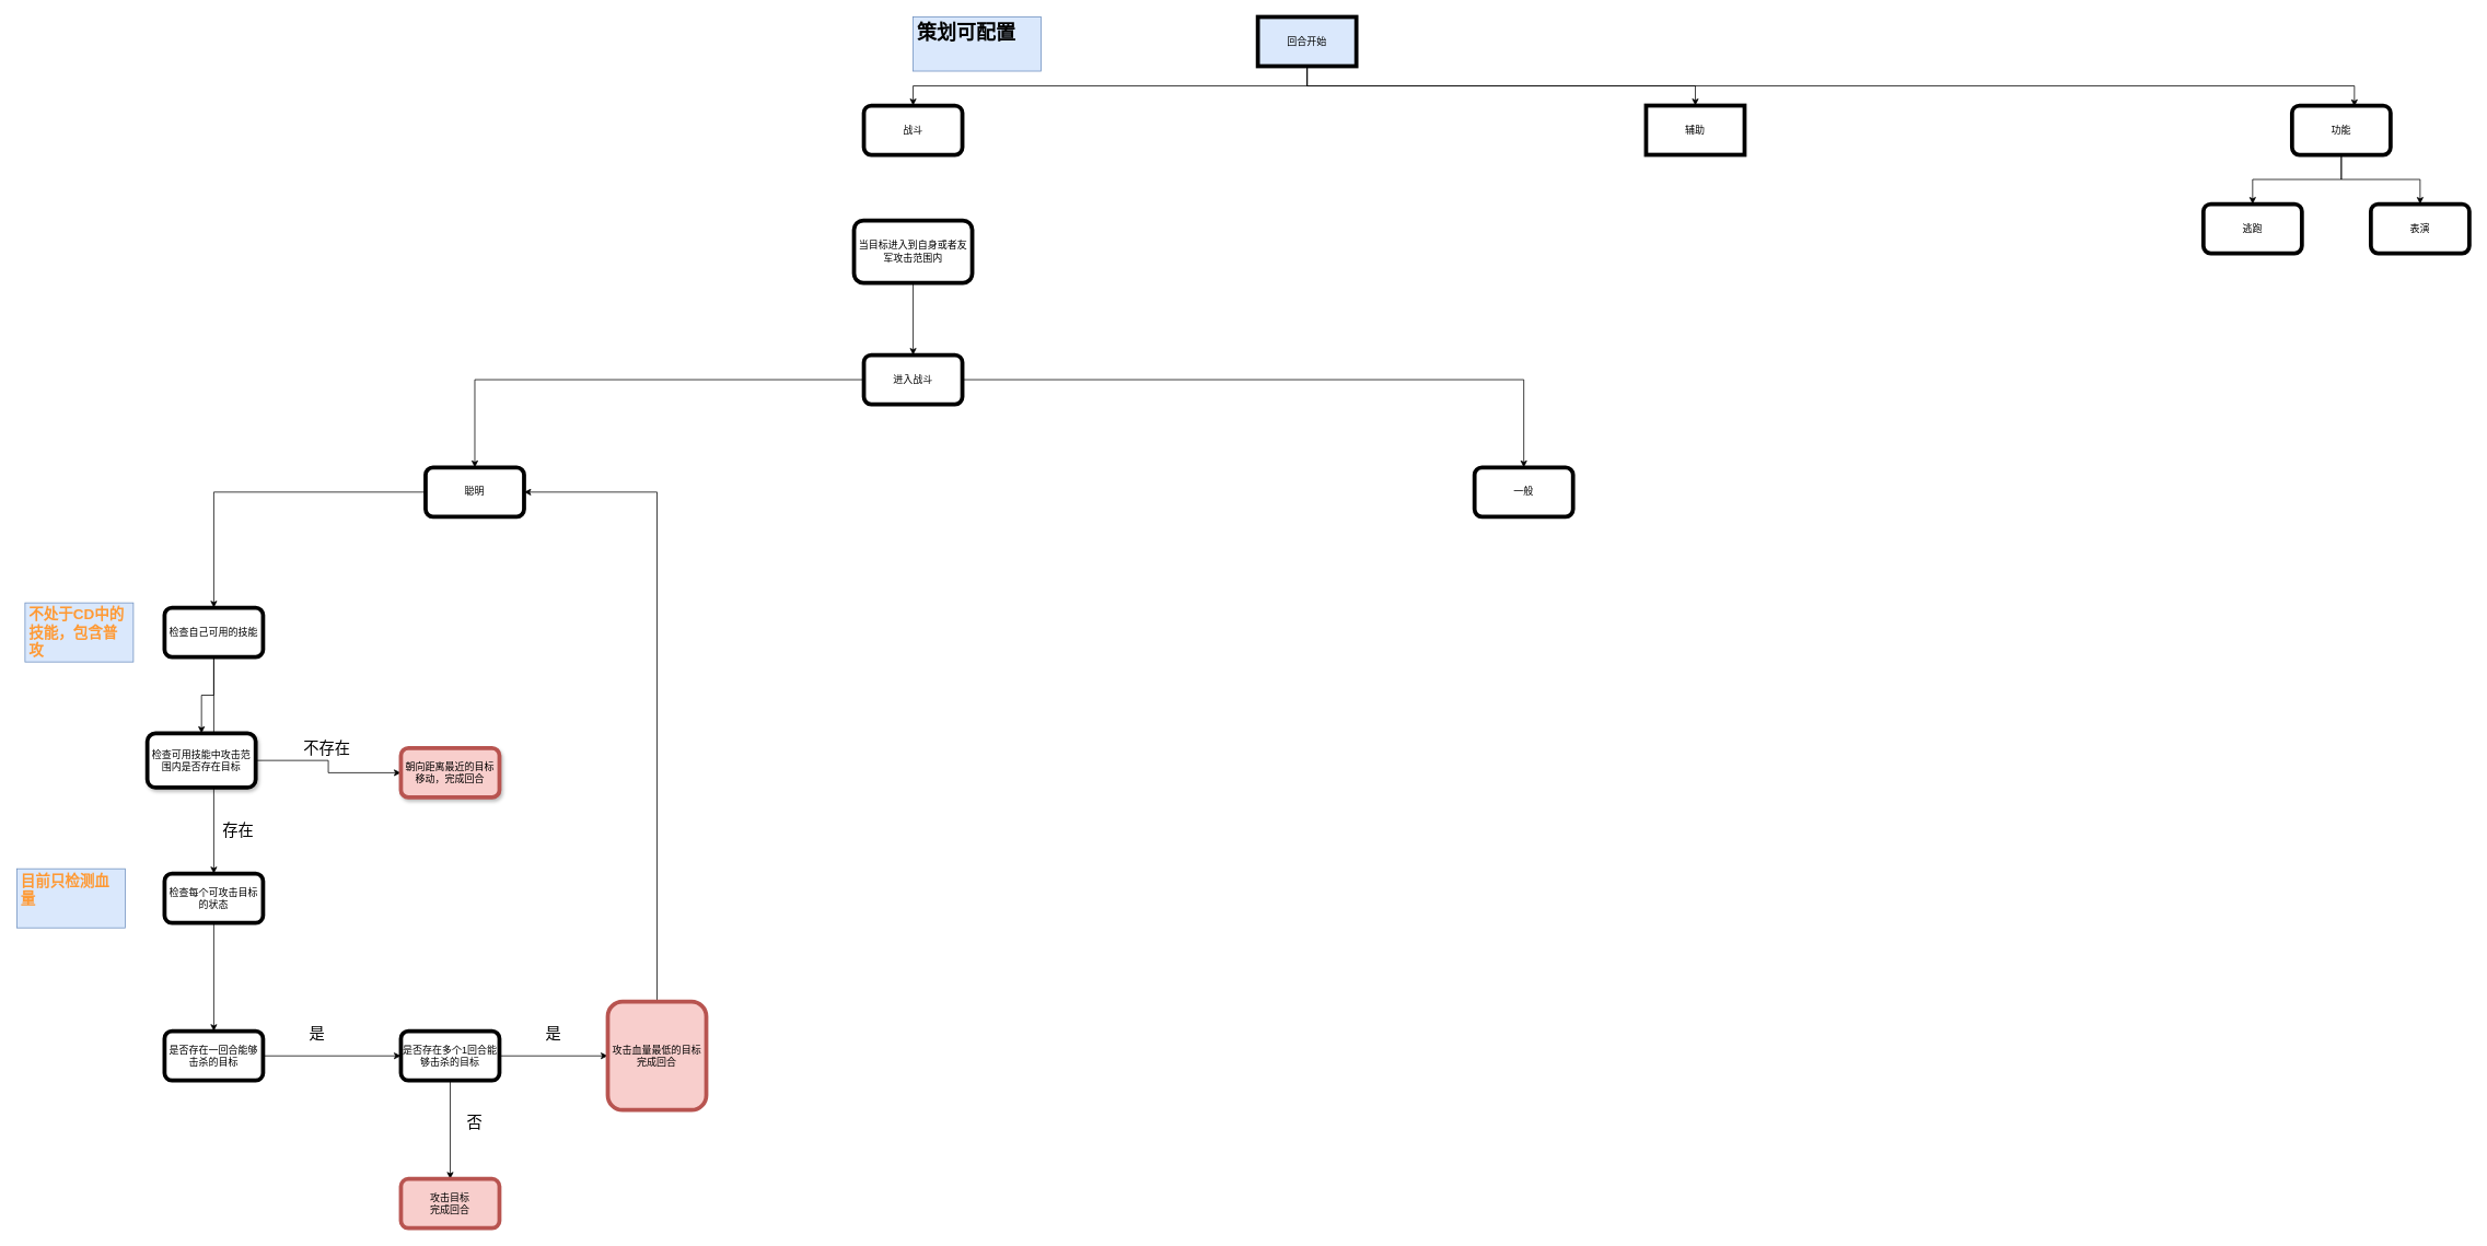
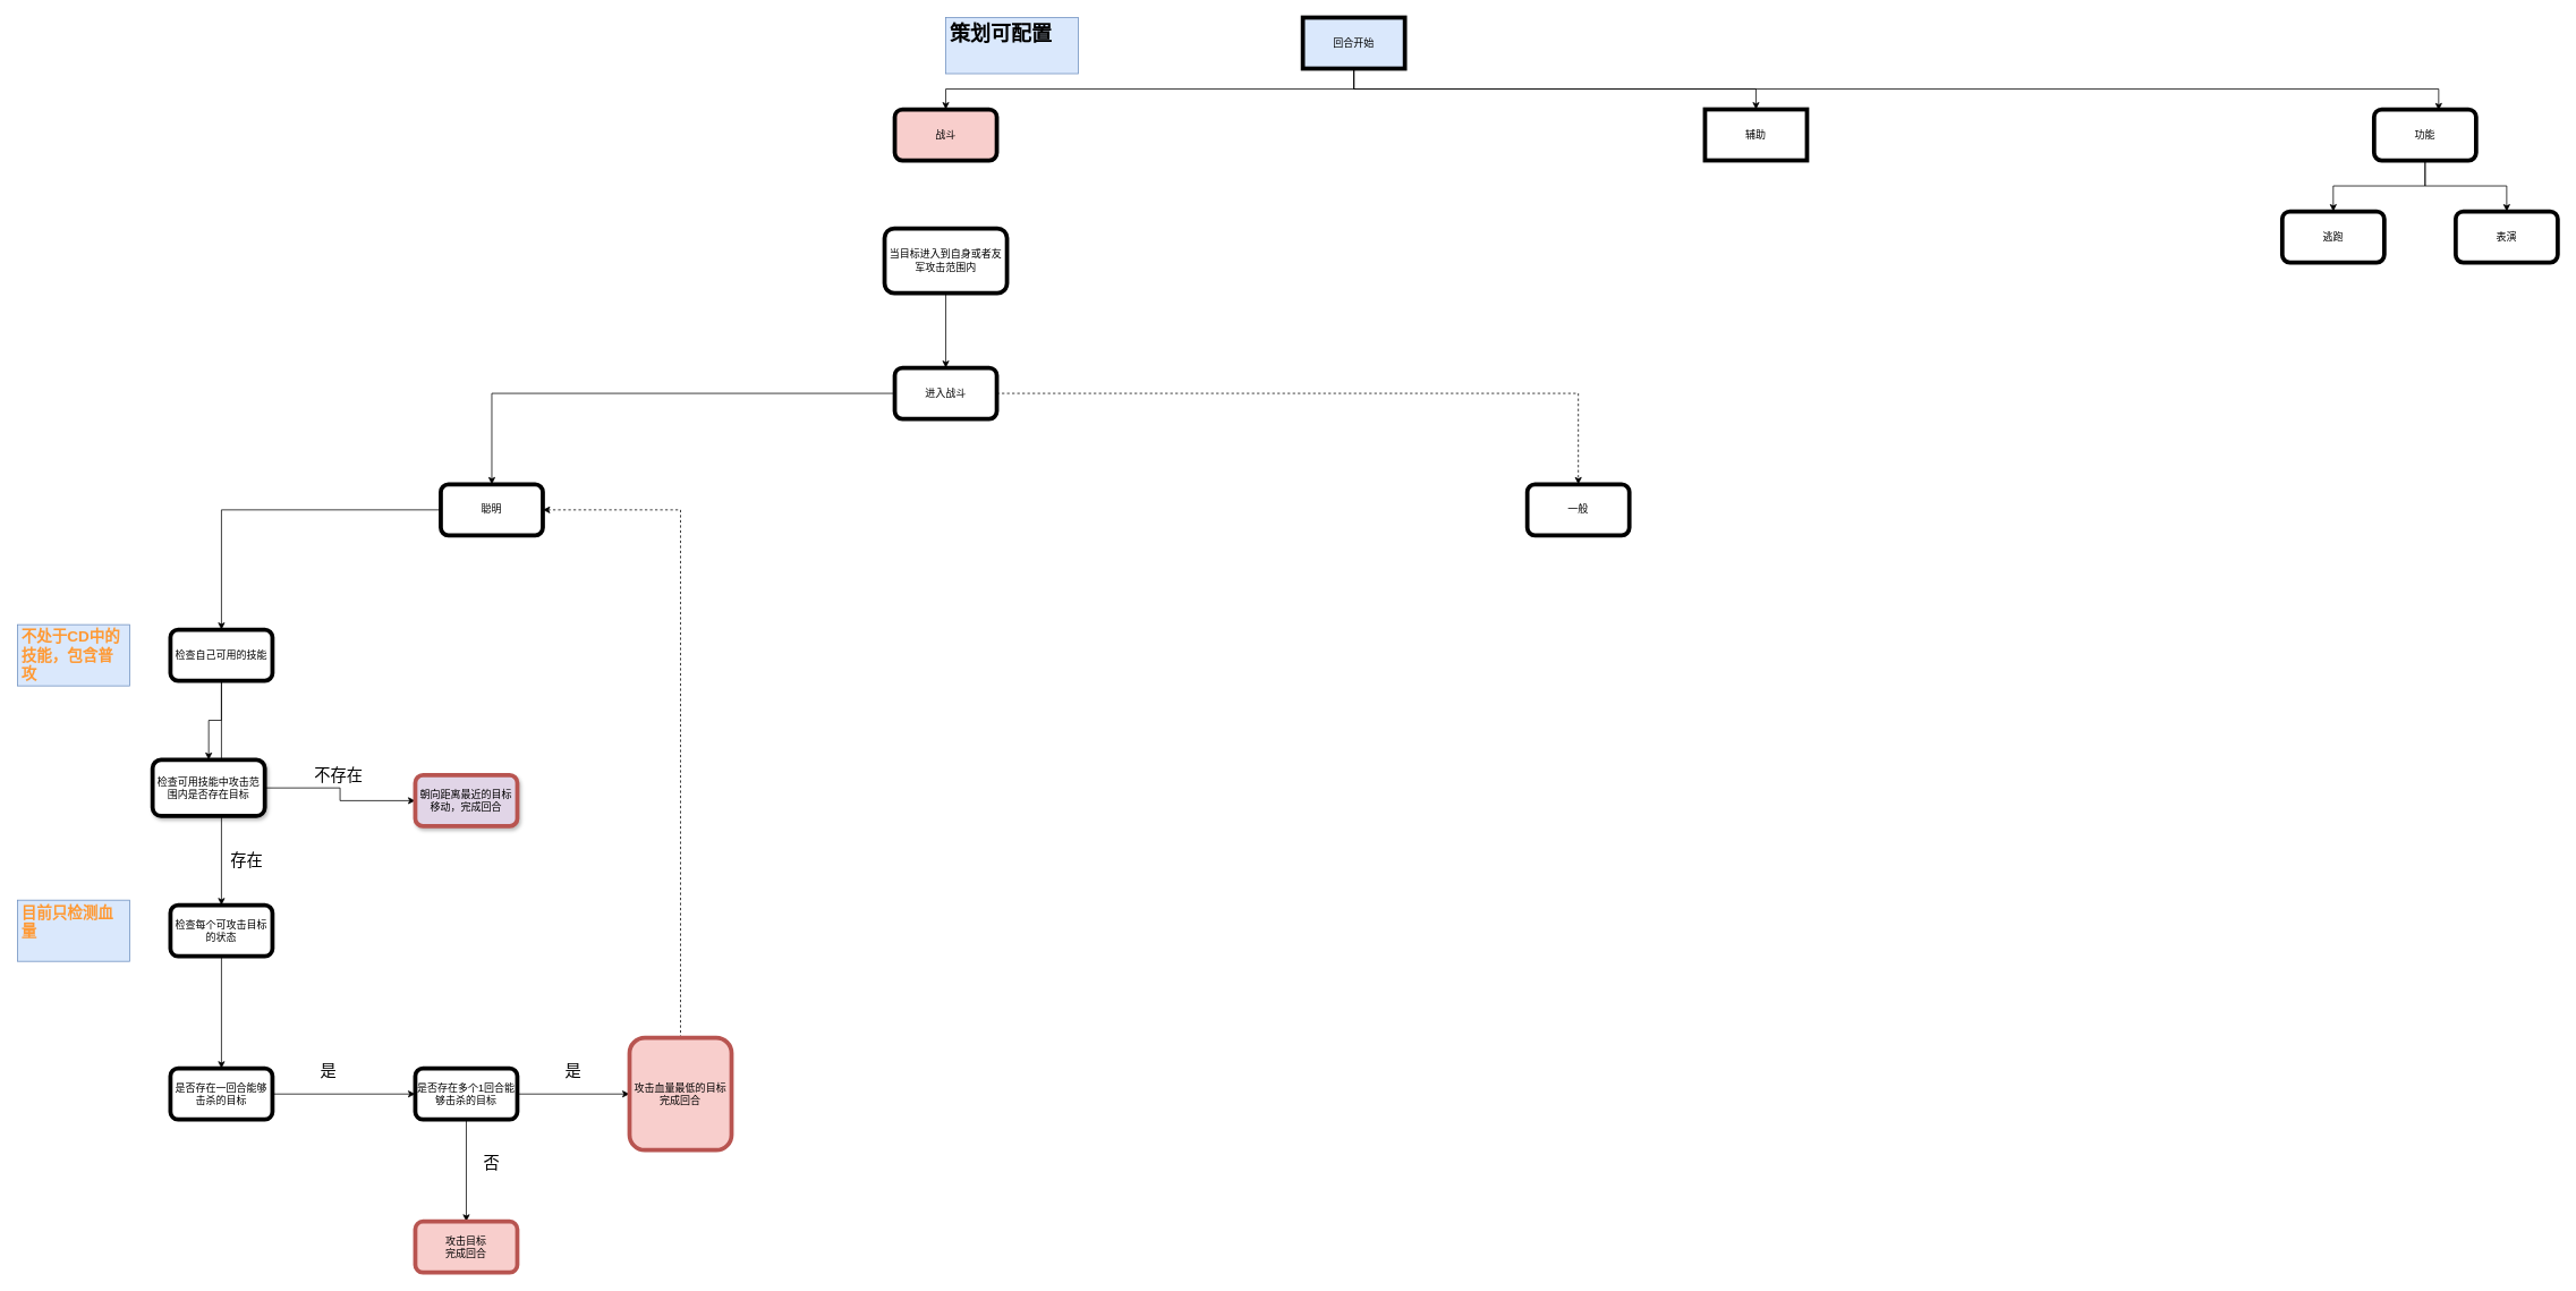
  <mxCell id="0" />
  <mxCell id="1" parent="0" />
  <mxCell id="2" style="edgeStyle=orthogonalEdgeStyle;rounded=0;orthogonalLoop=1;jettySize=auto;html=1;exitX=0.5;exitY=1;exitDx=0;exitDy=0;" parent="1" source="5" target="6" edge="1"><mxGeometry relative="1" as="geometry" /></mxCell>
  <mxCell id="3" style="edgeStyle=orthogonalEdgeStyle;rounded=0;orthogonalLoop=1;jettySize=auto;html=1;exitX=0.5;exitY=1;exitDx=0;exitDy=0;entryX=0.633;entryY=0.017;entryDx=0;entryDy=0;entryPerimeter=0;" parent="1" source="5" target="9" edge="1"><mxGeometry relative="1" as="geometry" /></mxCell>
  <mxCell id="4" value="" style="edgeStyle=orthogonalEdgeStyle;rounded=0;orthogonalLoop=1;jettySize=auto;html=1;" edge="1" parent="1" source="5" target="43"><mxGeometry relative="1" as="geometry"><Array as="points"><mxPoint x="1592" y="104" /><mxPoint x="2065" y="104" /></Array></mxGeometry></mxCell>
  <mxCell id="5" value="回合开始" style="rounded=0;whiteSpace=wrap;html=1;strokeWidth=5;fillColor=#dae8fc;" parent="1" vertex="1"><mxGeometry x="1532" y="20" width="120" height="60" as="geometry" /></mxCell>
- <mxCell id="6" value="战斗" style="rounded=1;whiteSpace=wrap;html=1;strokeWidth=5;" parent="1" vertex="1"><mxGeometry x="1052" y="128" width="120" height="60" as="geometry" /></mxCell>
+ <mxCell id="6" value="战斗" style="rounded=1;whiteSpace=wrap;html=1;strokeWidth=5;fillColor=#f8cecc;" parent="1" vertex="1"><mxGeometry x="1052" y="128" width="120" height="60" as="geometry" /></mxCell>
  <mxCell id="7" value="" style="edgeStyle=orthogonalEdgeStyle;rounded=0;orthogonalLoop=1;jettySize=auto;html=1;" parent="1" source="9" target="18" edge="1"><mxGeometry relative="1" as="geometry" /></mxCell>
  <mxCell id="8" value="" style="edgeStyle=orthogonalEdgeStyle;rounded=0;orthogonalLoop=1;jettySize=auto;html=1;" parent="1" source="9" target="19" edge="1"><mxGeometry relative="1" as="geometry" /></mxCell>
  <mxCell id="9" value="功能" style="rounded=1;whiteSpace=wrap;html=1;strokeWidth=5;" parent="1" vertex="1"><mxGeometry x="2792" y="128" width="120" height="60" as="geometry" /></mxCell>
  <mxCell id="10" value="" style="edgeStyle=orthogonalEdgeStyle;rounded=0;orthogonalLoop=1;jettySize=auto;html=1;" parent="1" source="11" target="14" edge="1"><mxGeometry relative="1" as="geometry" /></mxCell>
  <mxCell id="11" value="当目标进入到自身或者友军攻击范围内" style="whiteSpace=wrap;html=1;rounded=1;strokeWidth=5;" parent="1" vertex="1"><mxGeometry x="1040" y="268" width="144" height="76" as="geometry" /></mxCell>
  <mxCell id="12" value="" style="edgeStyle=orthogonalEdgeStyle;rounded=0;orthogonalLoop=1;jettySize=auto;html=1;" parent="1" source="14" target="16" edge="1"><mxGeometry relative="1" as="geometry" /></mxCell>
- <mxCell id="13" value="" style="edgeStyle=orthogonalEdgeStyle;rounded=0;orthogonalLoop=1;jettySize=auto;html=1;" parent="1" source="14" target="17" edge="1"><mxGeometry relative="1" as="geometry" /></mxCell>
+ <mxCell id="13" value="" style="edgeStyle=orthogonalEdgeStyle;rounded=0;orthogonalLoop=1;jettySize=auto;html=1;dashed=1;" parent="1" source="14" target="17" edge="1"><mxGeometry relative="1" as="geometry" /></mxCell>
  <mxCell id="14" value="进入战斗" style="whiteSpace=wrap;html=1;rounded=1;strokeWidth=5;" parent="1" vertex="1"><mxGeometry x="1052" y="432" width="120" height="60" as="geometry" /></mxCell>
  <mxCell id="15" value="" style="edgeStyle=orthogonalEdgeStyle;rounded=0;orthogonalLoop=1;jettySize=auto;html=1;" edge="1" parent="1" source="16" target="22"><mxGeometry relative="1" as="geometry" /></mxCell>
  <mxCell id="16" value="聪明" style="whiteSpace=wrap;html=1;rounded=1;strokeWidth=5;" parent="1" vertex="1"><mxGeometry x="518" y="569" width="120" height="60" as="geometry" /></mxCell>
  <mxCell id="17" value="一般" style="whiteSpace=wrap;html=1;rounded=1;strokeWidth=5;" parent="1" vertex="1"><mxGeometry x="1796" y="569" width="120" height="60" as="geometry" /></mxCell>
  <mxCell id="18" value="逃跑" style="whiteSpace=wrap;html=1;rounded=1;strokeWidth=5;" parent="1" vertex="1"><mxGeometry x="2684" y="248" width="120" height="60" as="geometry" /></mxCell>
  <mxCell id="19" value="表演" style="whiteSpace=wrap;html=1;rounded=1;strokeWidth=5;" parent="1" vertex="1"><mxGeometry x="2888" y="248" width="120" height="60" as="geometry" /></mxCell>
  <mxCell id="20" value="" style="edgeStyle=orthogonalEdgeStyle;rounded=0;orthogonalLoop=1;jettySize=auto;html=1;" edge="1" parent="1" source="22" target="26"><mxGeometry relative="1" as="geometry" /></mxCell>
  <mxCell id="21" value="" style="edgeStyle=orthogonalEdgeStyle;rounded=0;orthogonalLoop=1;jettySize=auto;html=1;" edge="1" parent="1" source="22" target="39"><mxGeometry relative="1" as="geometry" /></mxCell>
  <mxCell id="22" value="检查自己可用的技能" style="whiteSpace=wrap;html=1;rounded=1;strokeWidth=5;" vertex="1" parent="1"><mxGeometry x="200" y="740" width="120" height="60" as="geometry" /></mxCell>
  <mxCell id="23" value="&lt;h1&gt;策划可配置&lt;/h1&gt;" style="text;html=1;strokeColor=#6c8ebf;fillColor=#dae8fc;spacing=5;spacingTop=-20;whiteSpace=wrap;overflow=hidden;rounded=0;" vertex="1" parent="1"><mxGeometry x="1112" y="20" width="156" height="66" as="geometry" /></mxCell>
- <mxCell id="24" value="&lt;h2&gt;&lt;font color=&quot;#ff9933&quot;&gt;不处于CD中的技能，包含普攻&lt;/font&gt;&lt;/h2&gt;" style="text;html=1;strokeColor=#6c8ebf;fillColor=#dae8fc;spacing=5;spacingTop=-20;whiteSpace=wrap;overflow=hidden;rounded=0;" vertex="1" parent="1"><mxGeometry x="30" y="734" width="132" height="72" as="geometry" /></mxCell>
+ <mxCell id="24" value="&lt;h2&gt;&lt;font color=&quot;#ff9933&quot;&gt;不处于CD中的技能，包含普攻&lt;/font&gt;&lt;/h2&gt;" style="text;html=1;strokeColor=#6c8ebf;fillColor=#dae8fc;spacing=5;spacingTop=-20;whiteSpace=wrap;overflow=hidden;rounded=0;" vertex="1" parent="1"><mxGeometry x="20" y="734" width="132" height="72" as="geometry" /></mxCell>
  <mxCell id="25" value="" style="edgeStyle=orthogonalEdgeStyle;rounded=0;orthogonalLoop=1;jettySize=auto;html=1;" edge="1" parent="1" source="26" target="29"><mxGeometry relative="1" as="geometry" /></mxCell>
  <mxCell id="26" value="检查每个可攻击目标的状态" style="whiteSpace=wrap;html=1;rounded=1;strokeWidth=5;" vertex="1" parent="1"><mxGeometry x="200" y="1064" width="120" height="60" as="geometry" /></mxCell>
  <mxCell id="27" value="&lt;h2&gt;&lt;font color=&quot;#ff9933&quot;&gt;目前只检测血量&lt;/font&gt;&lt;/h2&gt;" style="text;html=1;strokeColor=#6c8ebf;fillColor=#dae8fc;spacing=5;spacingTop=-20;whiteSpace=wrap;overflow=hidden;rounded=0;" vertex="1" parent="1"><mxGeometry x="20" y="1058" width="132" height="72" as="geometry" /></mxCell>
  <mxCell id="28" value="" style="edgeStyle=orthogonalEdgeStyle;rounded=0;orthogonalLoop=1;jettySize=auto;html=1;" edge="1" parent="1" source="29" target="33"><mxGeometry relative="1" as="geometry" /></mxCell>
  <mxCell id="29" value="是否存在一回合能够击杀的目标" style="whiteSpace=wrap;html=1;rounded=1;strokeWidth=5;" vertex="1" parent="1"><mxGeometry x="200" y="1256" width="120" height="60" as="geometry" /></mxCell>
  <mxCell id="30" value="&lt;font style=&quot;font-size: 19px&quot;&gt;是&lt;/font&gt;" style="text;html=1;strokeColor=none;fillColor=none;align=center;verticalAlign=middle;whiteSpace=wrap;rounded=0;" vertex="1" parent="1"><mxGeometry x="332" y="1232" width="108" height="56" as="geometry" /></mxCell>
  <mxCell id="31" value="" style="edgeStyle=orthogonalEdgeStyle;rounded=0;orthogonalLoop=1;jettySize=auto;html=1;" edge="1" parent="1" source="33" target="36"><mxGeometry relative="1" as="geometry" /></mxCell>
  <mxCell id="32" value="" style="edgeStyle=orthogonalEdgeStyle;rounded=0;orthogonalLoop=1;jettySize=auto;html=1;" edge="1" parent="1" source="33" target="44"><mxGeometry relative="1" as="geometry" /></mxCell>
  <mxCell id="33" value="是否存在多个1回合能够击杀的目标" style="whiteSpace=wrap;html=1;rounded=1;strokeWidth=5;" vertex="1" parent="1"><mxGeometry x="488" y="1256" width="120" height="60" as="geometry" /></mxCell>
  <mxCell id="34" value="&lt;font style=&quot;font-size: 19px&quot;&gt;否&lt;/font&gt;" style="text;html=1;strokeColor=none;fillColor=none;align=center;verticalAlign=middle;whiteSpace=wrap;rounded=0;" vertex="1" parent="1"><mxGeometry x="524" y="1340" width="108" height="56" as="geometry" /></mxCell>
- <mxCell id="35" style="edgeStyle=orthogonalEdgeStyle;rounded=0;orthogonalLoop=1;jettySize=auto;html=1;exitX=0.5;exitY=0;exitDx=0;exitDy=0;entryX=1;entryY=0.5;entryDx=0;entryDy=0;" edge="1" parent="1" source="36" target="16"><mxGeometry relative="1" as="geometry" /></mxCell>
+ <mxCell id="35" style="edgeStyle=orthogonalEdgeStyle;rounded=0;orthogonalLoop=1;jettySize=auto;html=1;exitX=0.5;exitY=0;exitDx=0;exitDy=0;entryX=1;entryY=0.5;entryDx=0;entryDy=0;dashed=1;" edge="1" parent="1" source="36" target="16"><mxGeometry relative="1" as="geometry" /></mxCell>
  <mxCell id="36" value="攻击血量最低的目标&lt;br&gt;完成回合" style="whiteSpace=wrap;html=1;rounded=1;strokeWidth=5;fillColor=#f8cecc;strokeColor=#b85450;" vertex="1" parent="1"><mxGeometry x="740" y="1220" width="120" height="132" as="geometry" /></mxCell>
  <mxCell id="37" value="&lt;font style=&quot;font-size: 19px&quot;&gt;是&lt;/font&gt;" style="text;html=1;strokeColor=none;fillColor=none;align=center;verticalAlign=middle;whiteSpace=wrap;rounded=0;" vertex="1" parent="1"><mxGeometry x="620" y="1232" width="108" height="56" as="geometry" /></mxCell>
  <mxCell id="38" value="" style="edgeStyle=orthogonalEdgeStyle;rounded=0;orthogonalLoop=1;jettySize=auto;html=1;" edge="1" parent="1" source="39" target="40"><mxGeometry relative="1" as="geometry" /></mxCell>
  <mxCell id="39" value="检查可用技能中攻击范围内是否存在目标" style="whiteSpace=wrap;html=1;rounded=1;strokeWidth=5;shadow=1;sketch=0;glass=0;" vertex="1" parent="1"><mxGeometry x="179" y="893" width="132" height="66" as="geometry" /></mxCell>
- <mxCell id="40" value="朝向距离最近的目标移动，完成回合" style="whiteSpace=wrap;html=1;rounded=1;shadow=1;strokeWidth=5;glass=0;sketch=0;fillColor=#f8cecc;strokeColor=#b85450;" vertex="1" parent="1"><mxGeometry x="488" y="911" width="120" height="60" as="geometry" /></mxCell>
+ <mxCell id="40" value="朝向距离最近的目标移动，完成回合" style="whiteSpace=wrap;html=1;rounded=1;shadow=1;strokeWidth=5;glass=0;sketch=0;fillColor=#e1d5e7;strokeColor=#b85450;" vertex="1" parent="1"><mxGeometry x="488" y="911" width="120" height="60" as="geometry" /></mxCell>
  <mxCell id="41" value="&lt;font style=&quot;font-size: 19px&quot;&gt;存在&lt;/font&gt;" style="text;html=1;strokeColor=none;fillColor=none;align=center;verticalAlign=middle;whiteSpace=wrap;rounded=0;" vertex="1" parent="1"><mxGeometry x="236" y="984" width="108" height="56" as="geometry" /></mxCell>
  <mxCell id="42" value="&lt;font style=&quot;font-size: 19px&quot;&gt;不存在&lt;/font&gt;" style="text;html=1;strokeColor=none;fillColor=none;align=center;verticalAlign=middle;whiteSpace=wrap;rounded=0;" vertex="1" parent="1"><mxGeometry x="344" y="884" width="108" height="56" as="geometry" /></mxCell>
  <mxCell id="43" value="辅助" style="whiteSpace=wrap;html=1;rounded=0;strokeWidth=5;" vertex="1" parent="1"><mxGeometry x="2005" y="128" width="120" height="60" as="geometry" /></mxCell>
  <mxCell id="44" value="攻击目标&lt;br&gt;完成回合" style="whiteSpace=wrap;html=1;rounded=1;strokeWidth=5;fillColor=#f8cecc;strokeColor=#b85450;" vertex="1" parent="1"><mxGeometry x="488" y="1436" width="120" height="60" as="geometry" /></mxCell>
